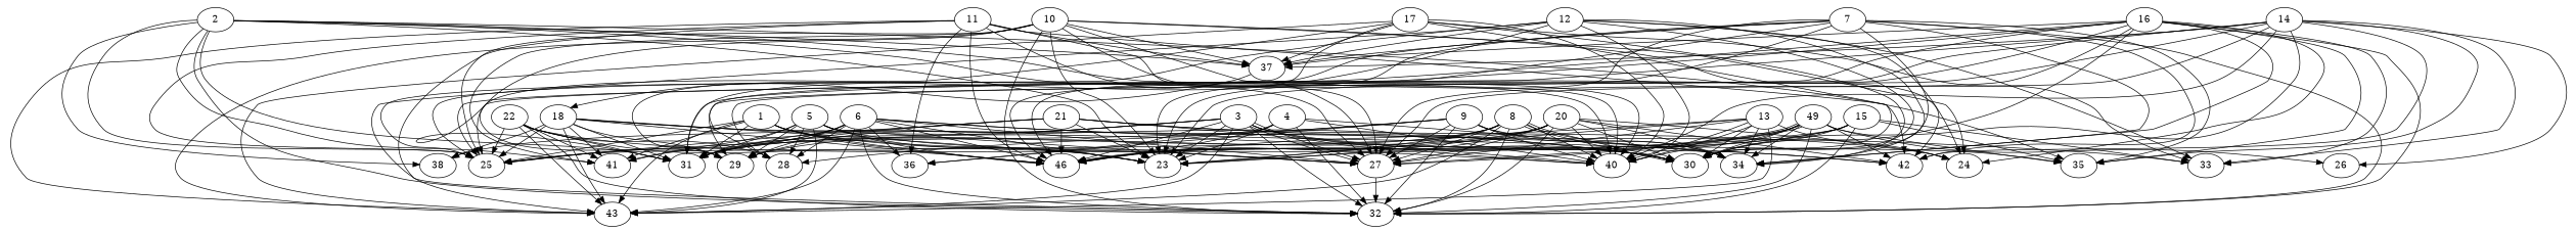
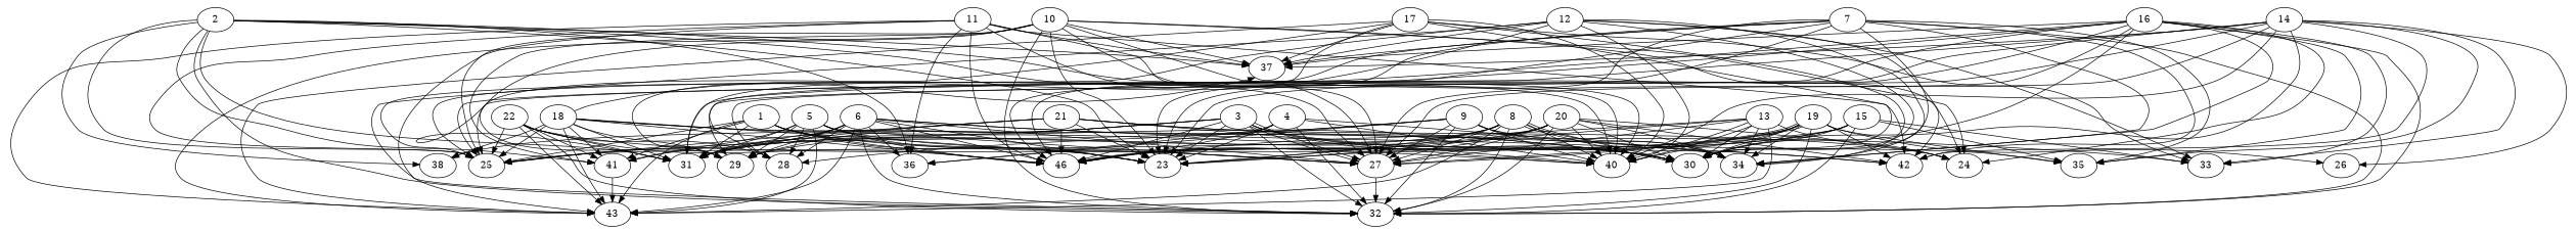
  digraph {
    node [alpha=0.15]
    1 [alpha=0.19 expect_size=715486714807832704]
    23 [alpha=0.03 expect_size=645569472895425]
    25 [alpha=0.16 expect_size=42442173638586600]
    27 [alpha=0.05 expect_size=8689398664673056]
    31 [alpha=0.05 expect_size=3989792880822398]
    40 [alpha=0.18 expect_size=1178144949284110336000]
    41 [alpha=0.10 expect_size=7294751584003365]
    43 [expect_size=38314343825690000]
    n9 [alpha=0.07 expect_size=32949805996479712 label=46]
    32 [alpha=0.06 expect_size=176261622622887]
    2 [alpha=0.03 expect_size=11908948012971406]
    35 [expect_size=1001281061191071]
    37 [alpha=0.01 expect_size=2494618451226112]
    38 [alpha=0.06 expect_size=26939023868933040]
    3 [alpha=0.07 expect_size=1098678473664686456832]
    29 [alpha=0.03 expect_size=11152351701322548]
    30 [expect_size=653457884469050474496]
    42 [alpha=0.02 expect_size=57182930921782408]
    4 [alpha=0.14 expect_size=1366625656698482720768]
    34 [alpha=0.16 expect_size=196471845552176832]
    36 [alpha=0.00 expect_size=863810911319137920]
    5 [alpha=0.13 expect_size=133502597000874640]
    28 [alpha=0.17 expect_size=698073071357496320]
    6 [alpha=0.04 expect_size=9171199512202534]
    7 [alpha=0.09 expect_size=1727403254600291057664]
    8 [alpha=0.13 expect_size=8024245869970332]
    9 [expect_size=461880721233100]
    10 [alpha=0.10 expect_size=1437397959966978304]
    24 [alpha=0.07 expect_size=1941757600202752000]
    11 [alpha=0.06 expect_size=354385143899006959616]
    12 [alpha=0.10 expect_size=78578135540432896000]
    33 [expect_size=8996648065746075648]
    13 [alpha=0.03 expect_size=1194089115641865984]
    14 [alpha=0.02 expect_size=4813018607876950]
    26 [alpha=0.12 expect_size=751843150183597604864]
    15 [alpha=0.13 expect_size=681081756891255424]
    16 [alpha=0.01 expect_size=18716954455297132]
    17 [alpha=0.02 expect_size=128137196462537703424]
    18 [alpha=0.01 expect_size=16219592122212238]
-   19 [alpha=0.04 expect_size=1882783951363436969984 label=49]
+   19 [alpha=0.04 expect_size=1882783951363436969984]
    20 [alpha=0.05 expect_size=14834699330183700]
    21 [alpha=0.10 expect_size=323199198425553792]
    22 [alpha=0.09 expect_size=1670063375877707264]
    1 -> 23
    1 -> 25
    1 -> 27
    1 -> 31
    1 -> 40
    1 -> 41
    1 -> 43
    1 -> n9
    27 -> 32
    2 -> 23
    2 -> 25
    2 -> 27
    2 -> 31
    2 -> 40
    2 -> 41
    2 -> 32
-   2 -> 35
+   2 -> 36
    2 -> 37
    2 -> 38
    3 -> 23
    3 -> 27
    3 -> 27
    3 -> 31
    3 -> 40
    3 -> 41
-   3 -> 43
+   41 -> 43
    3 -> n9
    3 -> 32
    3 -> 29
    3 -> 30
    3 -> 42
    4 -> 23
    4 -> 40
    4 -> n9
    4 -> 32
    4 -> 34
    4 -> 36
    5 -> 23
    5 -> 27
    5 -> 31
    5 -> 41
    5 -> 43
    5 -> n9
    5 -> 29
    5 -> 30
    5 -> 28
    6 -> 23
    6 -> 25
    6 -> 27
    6 -> 31
    6 -> 43
    6 -> n9
    6 -> 32
    6 -> 29
    6 -> 30
    6 -> 42
    6 -> 36
    6 -> 28
    7 -> 23
    7 -> 25
    7 -> 31
    7 -> n9
    7 -> 32
    7 -> 35
    7 -> 37
    7 -> 30
    7 -> 42
    7 -> 34
    7 -> 28
    8 -> 23
    8 -> 27
    8 -> 31
    8 -> 40
    8 -> 43
    8 -> n9
    8 -> 32
    8 -> 30
    8 -> 30
    8 -> 34
    9 -> 25
    9 -> 27
    9 -> 40
    9 -> 32
    9 -> 35
    9 -> 34
    9 -> 36
    9 -> 28
    10 -> 23
    10 -> 25
    10 -> 27
    10 -> 40
    10 -> 41
    10 -> 43
    10 -> 32
    10 -> 37
    10 -> 29
    10 -> 42
    10 -> 24
    11 -> 25
    11 -> 27
    11 -> 40
    11 -> 43
    11 -> n9
    11 -> 32
    11 -> 37
    11 -> 42
    11 -> 36
    12 -> 25
    12 -> 40
    12 -> 43
    12 -> n9
    12 -> 37
    12 -> 30
    12 -> 34
    12 -> 24
    12 -> 33
    13 -> 23
    13 -> 27
    13 -> 40
    13 -> 40
    13 -> 43
    13 -> n9
    13 -> 30
    13 -> 34
    13 -> 24
    14 -> 23
    14 -> 25
    14 -> 27
    14 -> 40
    14 -> 35
    14 -> 37
    14 -> 30
    14 -> 42
    14 -> 28
    14 -> 33
    14 -> 26
    15 -> 23
    15 -> 27
    15 -> n9
    15 -> 32
    15 -> 35
    15 -> 30
    15 -> 33
    16 -> 23
    16 -> 25
    16 -> 27
    16 -> 31
    16 -> 32
    16 -> 35
    16 -> 37
    16 -> 29
    16 -> 30
    16 -> 34
    16 -> 24
    16 -> 33
    17 -> 31
    17 -> 40
    17 -> 43
    17 -> 37
    17 -> 29
    17 -> 30
    17 -> 34
    17 -> 33
    18 -> 23
    18 -> 25
    18 -> 31
    18 -> 41
    18 -> 43
    18 -> n9
-   37 -> 18
+   18 -> 37
    18 -> 38
    18 -> 29
    18 -> 30
    18 -> 34
    19 -> 27
    19 -> 40
    19 -> n9
    19 -> n9
    19 -> 32
    19 -> 35
    19 -> 29
    19 -> 30
    19 -> 42
    19 -> 34
    19 -> 26
    20 -> 23
    20 -> 25
    20 -> 27
    20 -> 31
    20 -> 40
    20 -> n9
    20 -> 32
    20 -> 30
    20 -> 42
    20 -> 34
    20 -> 24
    21 -> 23
    21 -> 25
    21 -> 31
    21 -> 40
    21 -> n9
    21 -> 38
    21 -> 24
    21 -> 33
    22 -> 25
    22 -> 27
    22 -> 31
    22 -> 41
    22 -> 43
    22 -> n9
    22 -> 32
    22 -> 28
  }
